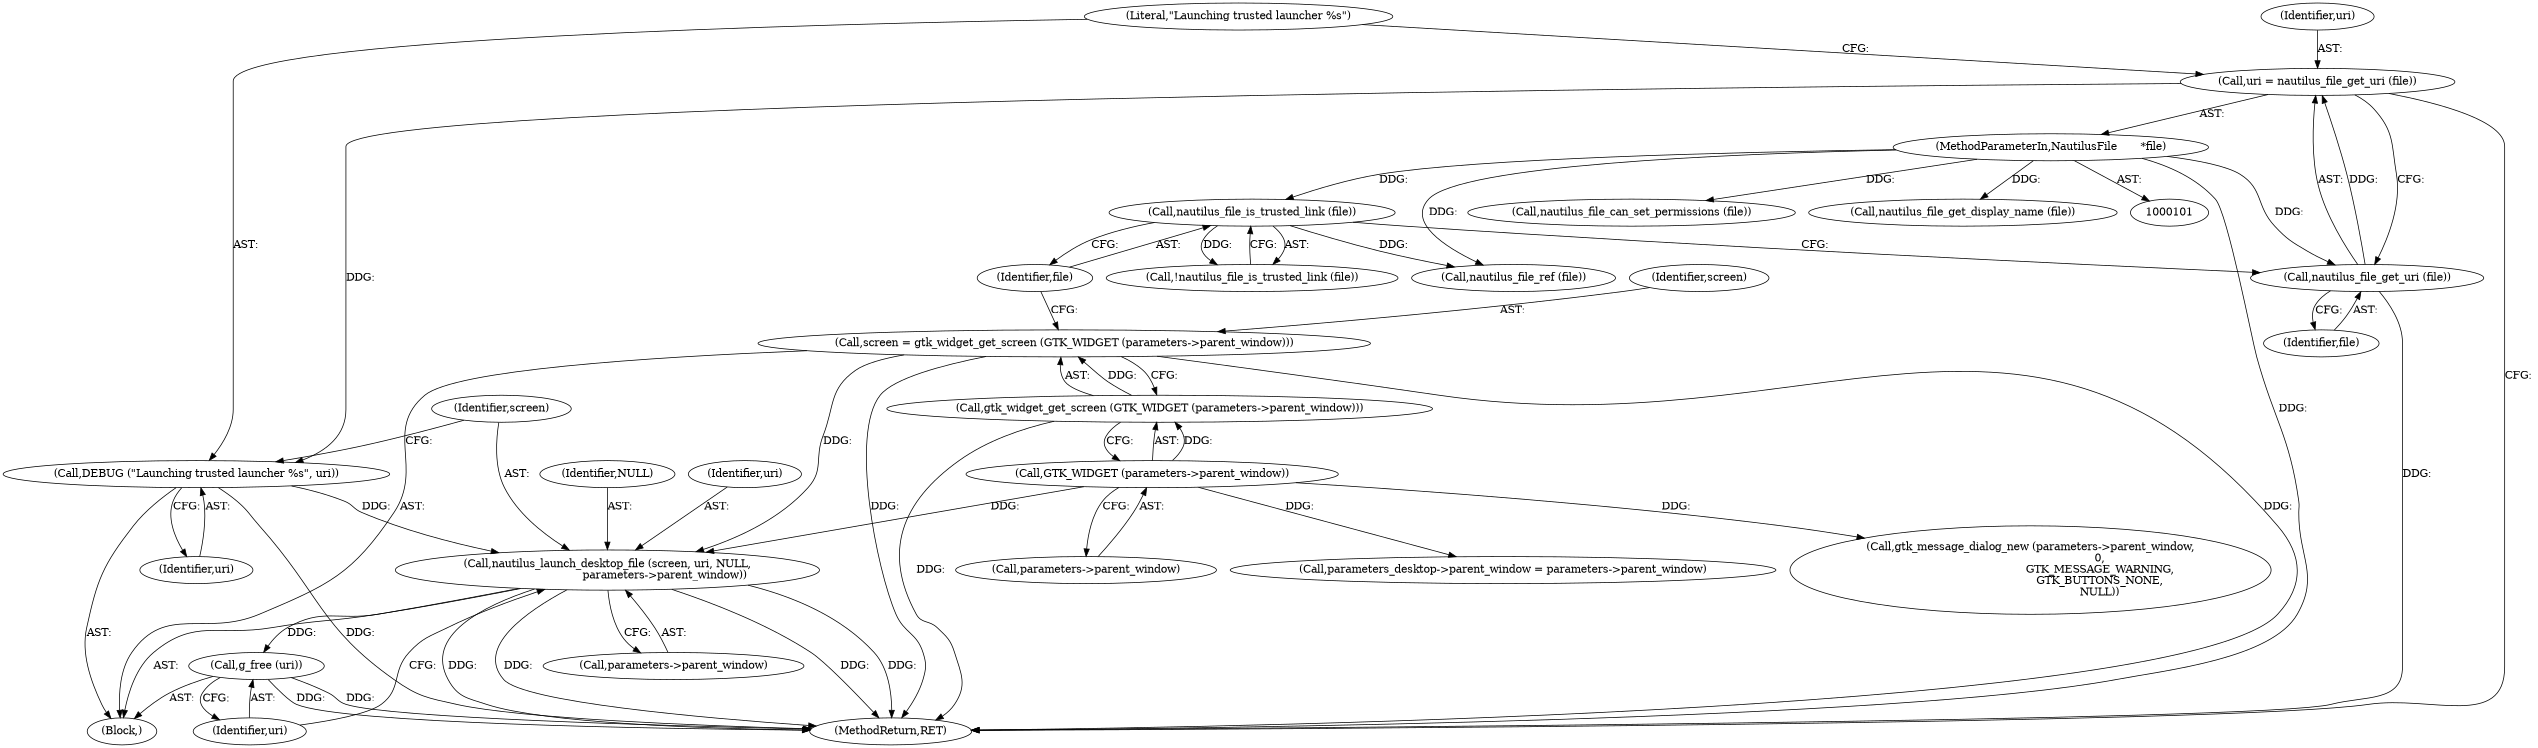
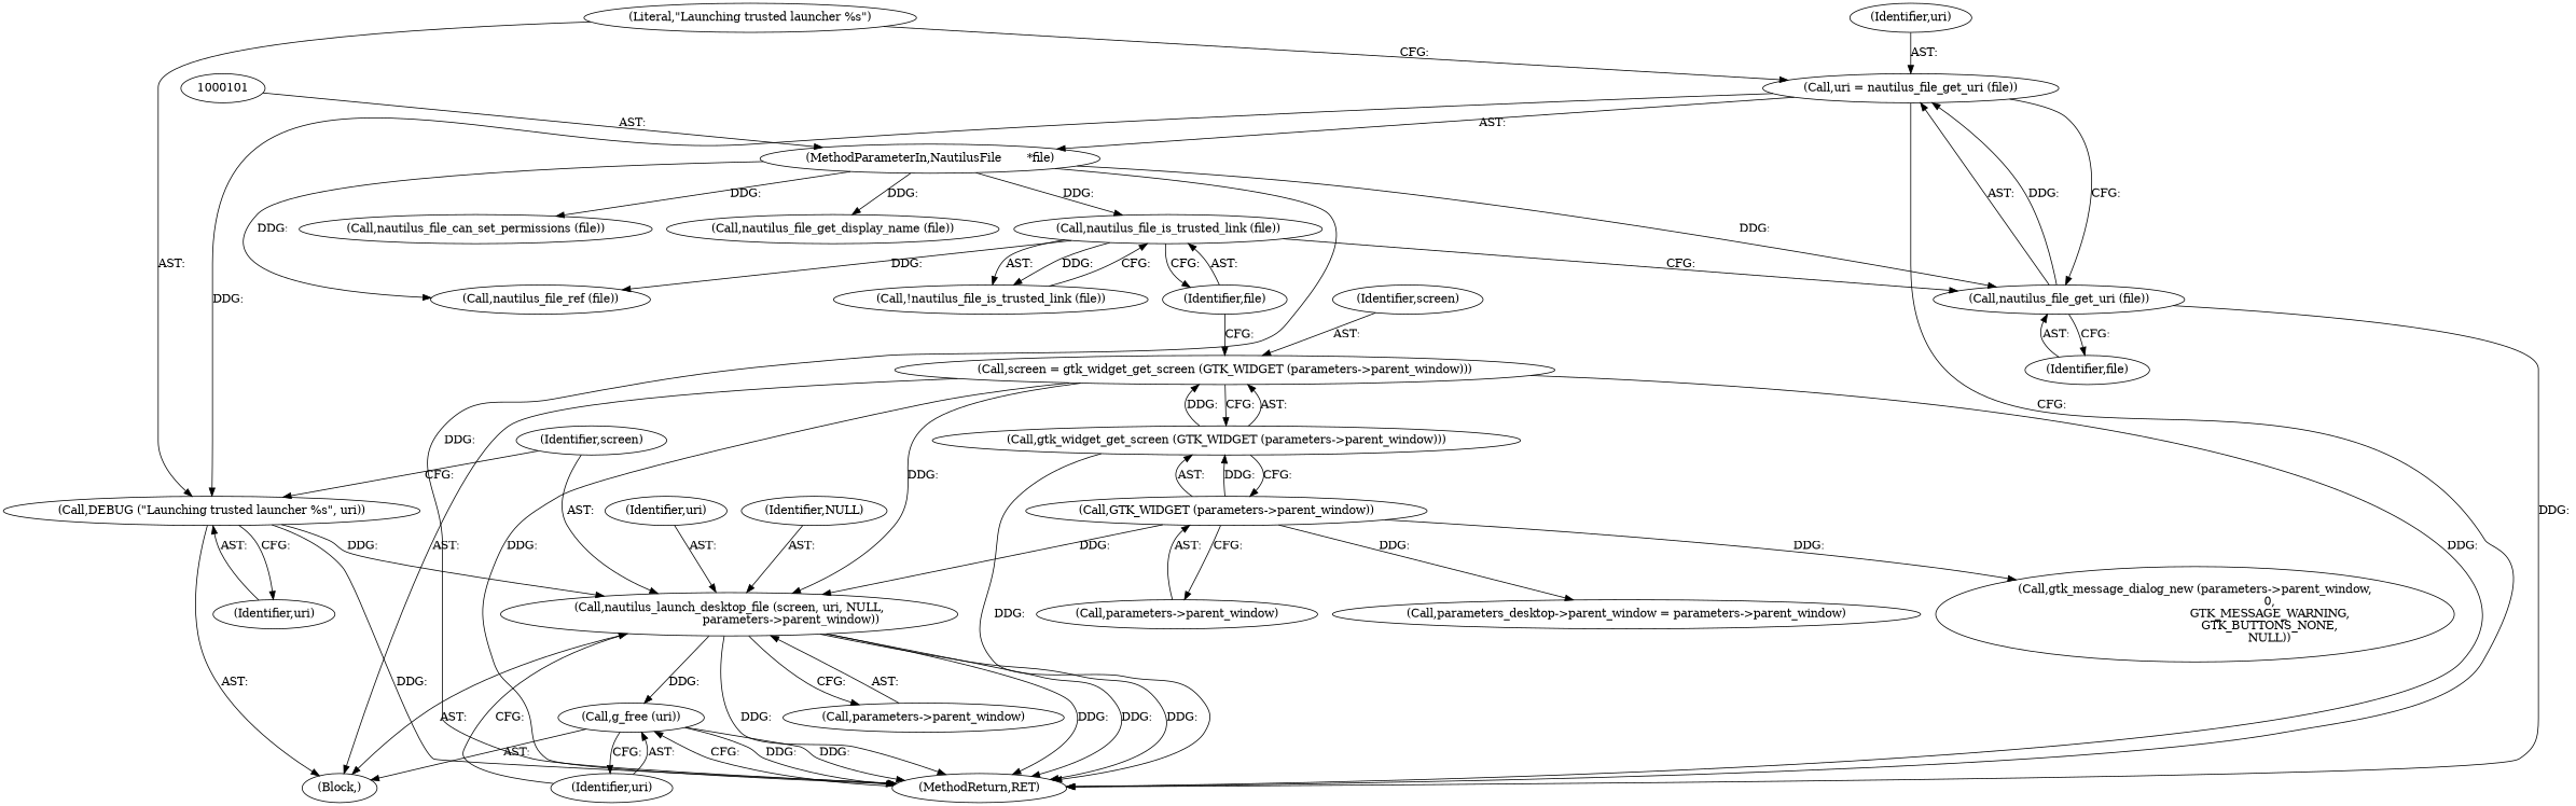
  digraph {
    n1 [label="(Call,nautilus_launch_desktop_file (screen, uri, NULL,\n                                  parameters->parent_window))"]
    n2 [label="(Call,g_free (uri))"]
    n3 [label="(Block,)"]
    n4 [label="(Call,parameters->parent_window)"]
    n5 [label="(MethodReturn,RET)"]
    n6 [label="(Identifier,uri)"]
    n7 [label="(Call,screen = gtk_widget_get_screen (GTK_WIDGET (parameters->parent_window)))"]
    n8 [label="(Call,gtk_widget_get_screen (GTK_WIDGET (parameters->parent_window)))"]
    n9 [label="(Call,GTK_WIDGET (parameters->parent_window))"]
    n10 [label="(Call,parameters->parent_window)"]
    n11 [label="(Call,parameters_desktop->parent_window = parameters->parent_window)"]
    n12 [label="(Call,gtk_message_dialog_new (parameters->parent_window,\n                                         0,\n                                         GTK_MESSAGE_WARNING,\n                                         GTK_BUTTONS_NONE,\n                                         NULL))"]
    n13 [label="(Call,DEBUG (\"Launching trusted launcher %s\", uri))"]
    n14 [label="(Identifier,uri)"]
    n15 [label="(Call,uri = nautilus_file_get_uri (file))"]
    n16 [label="(Call,nautilus_file_get_uri (file))"]
    n17 [label="(MethodParameterIn,NautilusFile       *file)"]
    n18 [label="(Identifier,file)"]
    n19 [label="(Call,nautilus_file_is_trusted_link (file))"]
    n20 [label="(Call,nautilus_file_ref (file))"]
    n21 [label="(Identifier,file)"]
    n22 [label="(Call,!nautilus_file_is_trusted_link (file))"]
    n23 [label="(Call,nautilus_file_can_set_permissions (file))"]
    n24 [label="(Call,nautilus_file_get_display_name (file))"]
    1000101
    n26 [label="(Identifier,NULL)"]
    n27 [label="(Identifier,screen)"]
    n28 [label="(Identifier,screen)"]
    n29 [label="(Literal,\"Launching trusted launcher %s\")"]
    n30 [label="(Identifier,uri)"]
    n31 [label="(Identifier,uri)"]
    n1 -> n2 [label="DDG: "]
    n1 -> n3 [label="AST: "]
    n1 -> n4 [label="CFG: "]
    n1 -> n5 [label="DDG: "]
    n1 -> n5 [label="DDG: "]
    n1 -> n5 [label="DDG: "]
    n1 -> n5 [label="DDG: "]
    n2 -> n3 [label="AST: "]
    n2 -> n5 [label="DDG: "]
    n2 -> n5 [label="DDG: "]
    n2 -> n6 [label="CFG: "]
    n4 -> n1 [label="AST: "]
+   n5 -> n2 [label="CFG: "]
    n6 -> n1 [label="CFG: "]
    n6 -> n2 [label="AST: "]
    n7 -> n1 [label="DDG: "]
    n7 -> n3 [label="AST: "]
    n7 -> n5 [label="DDG: "]
    n7 -> n5 [label="DDG: "]
    n7 -> n8 [label="CFG: "]
    n8 -> n5 [label="DDG: "]
    n8 -> n7 [label="AST: "]
    n8 -> n7 [label="DDG: "]
    n8 -> n9 [label="CFG: "]
    n9 -> n1 [label="DDG: "]
    n9 -> n8 [label="AST: "]
    n9 -> n8 [label="DDG: "]
    n9 -> n10 [label="CFG: "]
    n9 -> n11 [label="DDG: "]
    n9 -> n12 [label="DDG: "]
    n10 -> n9 [label="AST: "]
    n13 -> n1 [label="DDG: "]
    n13 -> n3 [label="AST: "]
    n13 -> n5 [label="DDG: "]
    n13 -> n14 [label="CFG: "]
    n14 -> n13 [label="AST: "]
    n15 -> n5 [label="CFG: "]
    n15 -> n13 [label="DDG: "]
    n15 -> n16 [label="CFG: "]
    n15 -> n17 [label="AST: "]
    n16 -> n5 [label="DDG: "]
    n16 -> n15 [label="AST: "]
    n16 -> n15 [label="DDG: "]
    n16 -> n18 [label="CFG: "]
    n17 -> n5 [label="DDG: "]
    n17 -> n16 [label="DDG: "]
    n17 -> n19 [label="DDG: "]
    n17 -> n20 [label="DDG: "]
    n17 -> n23 [label="DDG: "]
    n17 -> n24 [label="DDG: "]
-   n17 -> 1000101 [label="AST: "]
+   1000101 -> n17 [label="AST: "]
    n18 -> n16 [label="AST: "]
    n19 -> n16 [label="CFG: "]
    n19 -> n20 [label="DDG: "]
    n19 -> n21 [label="CFG: "]
    n19 -> n22 [label="AST: "]
    n19 -> n22 [label="DDG: "]
    n21 -> n7 [label="CFG: "]
    n21 -> n19 [label="AST: "]
    n22 -> n19 [label="CFG: "]
    n26 -> n1 [label="AST: "]
    n27 -> n1 [label="AST: "]
    n27 -> n13 [label="CFG: "]
    n28 -> n7 [label="AST: "]
    n29 -> n13 [label="AST: "]
    n29 -> n15 [label="CFG: "]
    n30 -> n15 [label="AST: "]
    n31 -> n1 [label="AST: "]
  }
